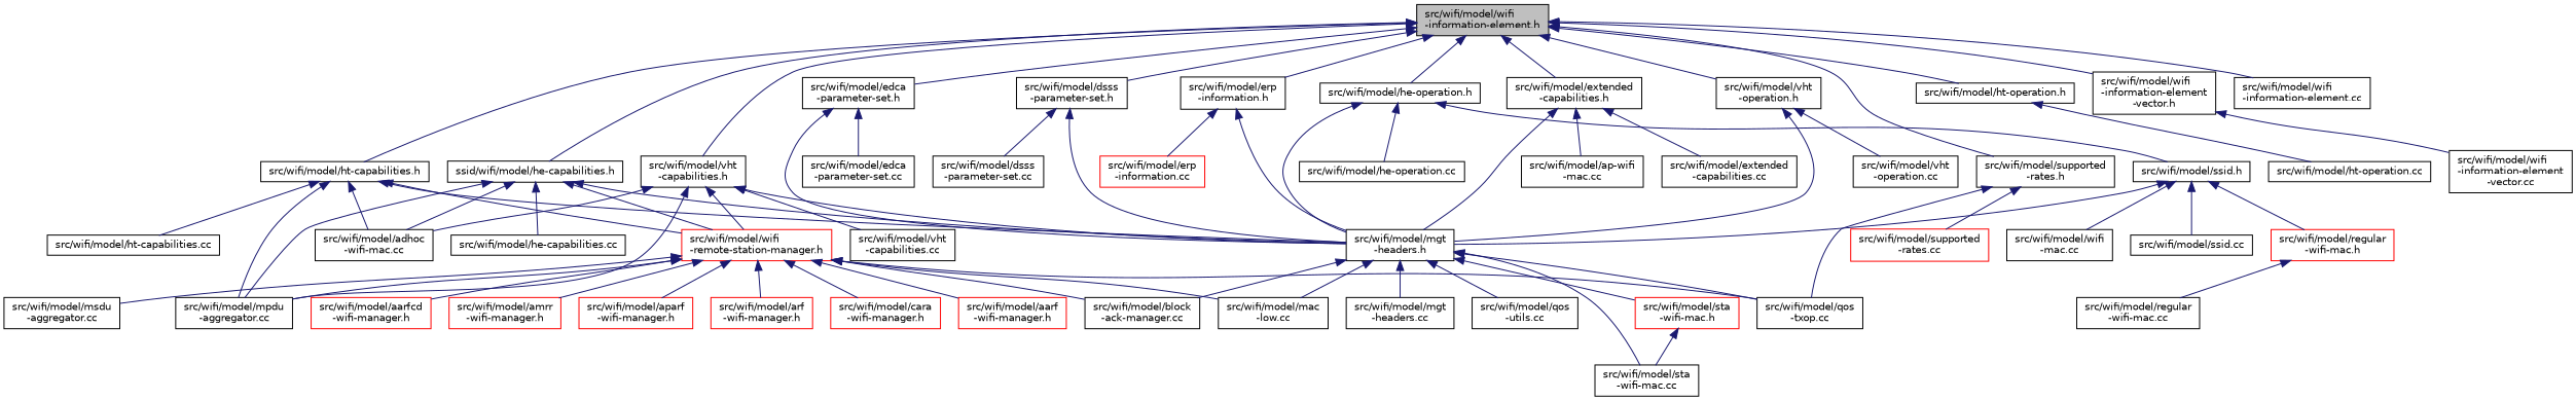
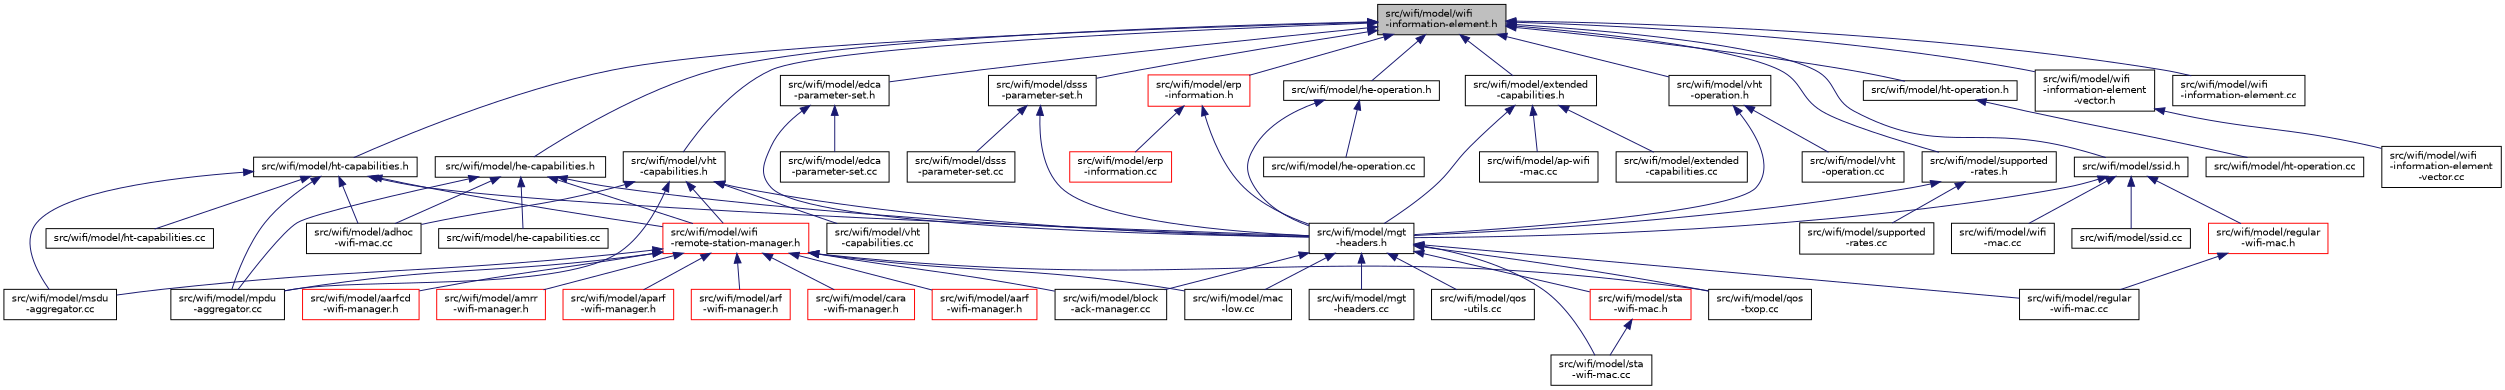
  digraph {
    node [color=black fillcolor=white fontname=Helvetica fontsize=10 shape=record style=filled]
    edge [color=midnightblue dir=back fontname=Helvetica fontsize=10 labelfontname=Helvetica labelfontsize=10 style=solid]
    n1 [fillcolor=grey75 fontcolor=black height=0.2 label="src/wifi/model/wifi\l-information-element.h" width=0.4]
    n2 [height=0.2 label="src/wifi/model/dsss\l-parameter-set.h" width=0.4]
    n3 [height=0.2 label="src/wifi/model/edca\l-parameter-set.h" width=0.4]
-   n4 [height=0.2 label="src/wifi/model/erp\l-information.h" width=0.4]
+   n4 [color=red height=0.2 label="src/wifi/model/erp\l-information.h" width=0.4]
    n5 [height=0.2 label="src/wifi/model/extended\l-capabilities.h" width=0.4]
-   n6 [height=0.2 label="ssid/wifi/model/he-capabilities.h" width=0.4]
+   n6 [height=0.2 label="src/wifi/model/he-capabilities.h" width=0.4]
    n7 [height=0.2 label="src/wifi/model/he-operation.h" width=0.4]
    n8 [height=0.2 label="src/wifi/model/ht-capabilities.h" width=0.4]
    n9 [height=0.2 label="src/wifi/model/ht-operation.h" width=0.4]
    n10 [height=0.2 label="src/wifi/model/ssid.h" width=0.4]
    n11 [height=0.2 label="src/wifi/model/supported\l-rates.h" width=0.4]
    n12 [height=0.2 label="src/wifi/model/vht\l-capabilities.h" width=0.4]
    n13 [height=0.2 label="src/wifi/model/vht\l-operation.h" width=0.4]
    n14 [height=0.2 label="src/wifi/model/wifi\l-information-element\l-vector.h" width=0.4]
    n15 [height=0.2 label="src/wifi/model/wifi\l-information-element.cc" width=0.4]
    n16 [height=0.2 label="src/wifi/model/dsss\l-parameter-set.cc" width=0.4]
    n17 [height=0.2 label="src/wifi/model/mgt\l-headers.h" width=0.4]
    n18 [height=0.2 label="src/wifi/model/edca\l-parameter-set.cc" width=0.4]
    n19 [color=red height=0.2 label="src/wifi/model/erp\l-information.cc" width=0.4]
    n20 [height=0.2 label="src/wifi/model/ap-wifi\l-mac.cc" width=0.4]
    n21 [height=0.2 label="src/wifi/model/extended\l-capabilities.cc" width=0.4]
    n22 [height=0.2 label="src/wifi/model/adhoc\l-wifi-mac.cc" width=0.4]
    n23 [height=0.2 label="src/wifi/model/he-capabilities.cc" width=0.4]
    n24 [height=0.2 label="src/wifi/model/mpdu\l-aggregator.cc" width=0.4]
    n25 [color=red height=0.2 label="src/wifi/model/wifi\l-remote-station-manager.h" width=0.4]
    n26 [height=0.2 label="src/wifi/model/he-operation.cc" width=0.4]
    n27 [height=0.2 label="src/wifi/model/msdu\l-aggregator.cc" width=0.4]
    n28 [height=0.2 label="src/wifi/model/ht-capabilities.cc" width=0.4]
    n29 [height=0.2 label="src/wifi/model/ht-operation.cc" width=0.4]
    n30 [color=red height=0.2 label="src/wifi/model/regular\l-wifi-mac.h" width=0.4]
    n31 [height=0.2 label="src/wifi/model/ssid.cc" width=0.4]
    n32 [height=0.2 label="src/wifi/model/wifi\l-mac.cc" width=0.4]
-   n33 [color=red height=0.2 label="src/wifi/model/supported\l-rates.cc" width=0.4]
+   n33 [height=0.2 label="src/wifi/model/supported\l-rates.cc" width=0.4]
    n34 [height=0.2 label="src/wifi/model/vht\l-capabilities.cc" width=0.4]
    n35 [height=0.2 label="src/wifi/model/vht\l-operation.cc" width=0.4]
    n36 [height=0.2 label="src/wifi/model/wifi\l-information-element\l-vector.cc" width=0.4]
    n37 [height=0.2 label="src/wifi/model/block\l-ack-manager.cc" width=0.4]
    n38 [height=0.2 label="src/wifi/model/mac\l-low.cc" width=0.4]
    n39 [height=0.2 label="src/wifi/model/mgt\l-headers.cc" width=0.4]
    n40 [height=0.2 label="src/wifi/model/qos\l-txop.cc" width=0.4]
    n41 [height=0.2 label="src/wifi/model/qos\l-utils.cc" width=0.4]
    n42 [height=0.2 label="src/wifi/model/regular\l-wifi-mac.cc" width=0.4]
    n43 [height=0.2 label="src/wifi/model/sta\l-wifi-mac.cc" width=0.4]
    n44 [color=red height=0.2 label="src/wifi/model/sta\l-wifi-mac.h" width=0.4]
    n45 [color=red height=0.2 label="src/wifi/model/aarf\l-wifi-manager.h" width=0.4]
    n46 [color=red height=0.2 label="src/wifi/model/aarfcd\l-wifi-manager.h" width=0.4]
    n47 [color=red height=0.2 label="src/wifi/model/amrr\l-wifi-manager.h" width=0.4]
    n48 [color=red height=0.2 label="src/wifi/model/aparf\l-wifi-manager.h" width=0.4]
    n49 [color=red height=0.2 label="src/wifi/model/arf\l-wifi-manager.h" width=0.4]
    n50 [color=red height=0.2 label="src/wifi/model/cara\l-wifi-manager.h" width=0.4]
    n1 -> n2
    n1 -> n3
    n1 -> n4
    n1 -> n5
    n1 -> n6
    n1 -> n7
    n1 -> n8
    n1 -> n9
-   n7 -> n10
+   n1 -> n10
    n1 -> n11
    n1 -> n12
    n1 -> n13
    n1 -> n14
    n1 -> n15
    n2 -> n16
    n2 -> n17
    n3 -> n17
    n3 -> n18
    n4 -> n17
    n4 -> n19
    n5 -> n17
    n5 -> n20
    n5 -> n21
    n6 -> n17
    n6 -> n22
    n6 -> n23
    n6 -> n24
    n6 -> n25
    n7 -> n17
    n7 -> n26
    n8 -> n17
    n8 -> n22
    n8 -> n24
    n8 -> n25
+   n8 -> n27
    n8 -> n28
    n9 -> n29
    n10 -> n17
    n10 -> n30
    n10 -> n31
    n10 -> n32
-   n11 -> n40
+   n11 -> n17
    n11 -> n33
    n12 -> n17
    n12 -> n22
    n12 -> n24
    n12 -> n25
    n12 -> n34
    n13 -> n17
    n13 -> n35
    n14 -> n36
    n17 -> n37
    n17 -> n38
    n17 -> n39
    n17 -> n40
    n17 -> n41
+   n17 -> n42
    n17 -> n43
    n17 -> n44
    n25 -> n24
    n25 -> n27
    n25 -> n37
    n25 -> n38
    n25 -> n40
    n25 -> n45
    n25 -> n46
    n25 -> n47
    n25 -> n48
    n25 -> n49
    n25 -> n50
    n30 -> n42
    n44 -> n43
  }
